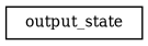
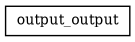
  digraph {
    rankdir=LR
    fontname="DejaVu Serif"
-   n1 [color=black fillcolor=white fontname="DejaVu Serif" fontsize=10 height=0.2 label=output_state shape=record style=filled width=0.4]
+   n1 [color=black fillcolor=white fontname="DejaVu Serif" fontsize=10 height=0.2 label=output_output shape=record style=filled width=0.4]
  }
